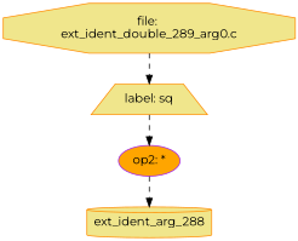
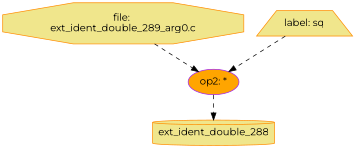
  digraph {
    fontname=Montserrat
    node [color=darkorange fillcolor=khaki fontname=Montserrat style=filled]
    edge [fontname=Montserrat style=dashed]
    n1 [label="file: \next_ident_double_289_arg0.c" shape=octagon]
    n2 [label="label: sq" shape=trapezium]
    n3 [color=purple fillcolor=orange label="op2: *" shape=ellipse]
-   n4 [label=ext_ident_arg_288 shape=cylinder]
-   n1 -> n2
+   n4 [label=ext_ident_double_288 shape=cylinder]
+   n1 -> n3
    n2 -> n3
    n3 -> n4
  }
